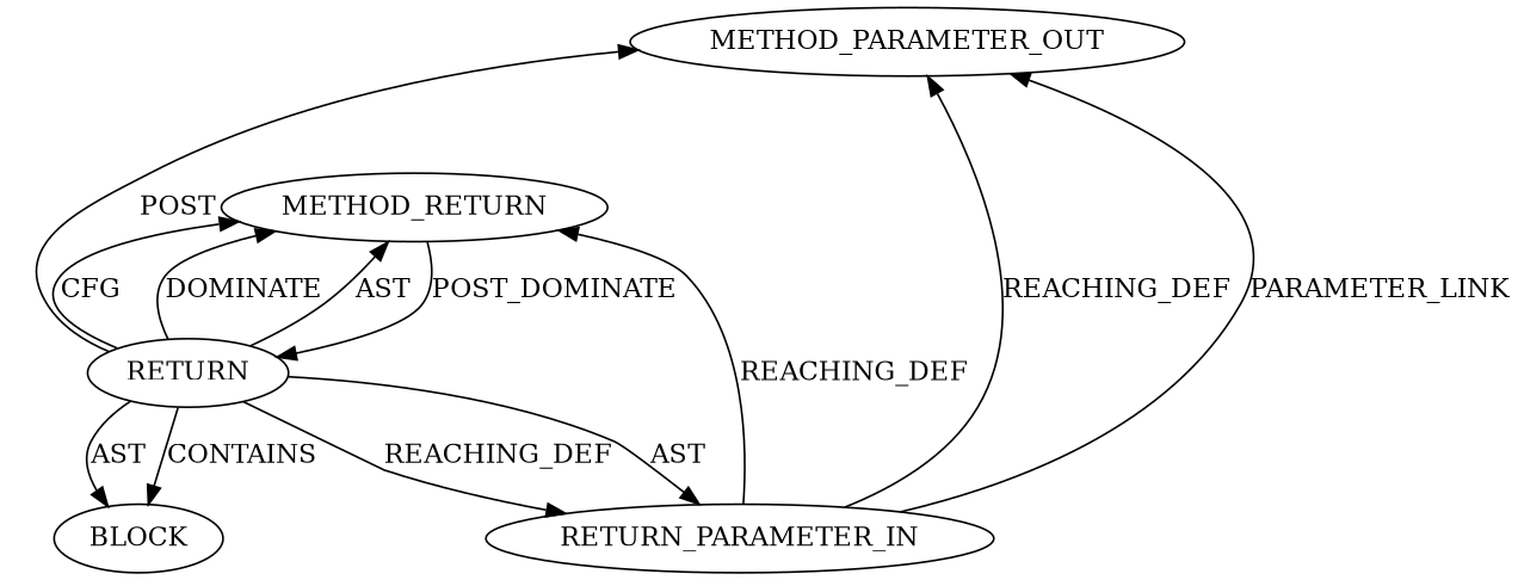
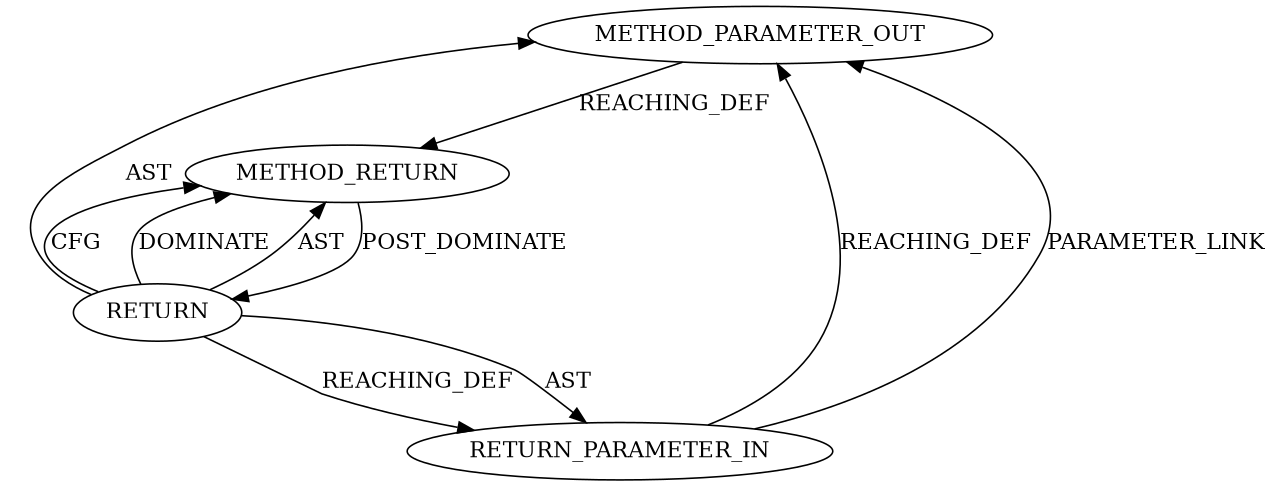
  digraph {
    node [CODE=p1 EVALUATION_STRATEGY=BY_VALUE ORDER=1 TYPE_FULL_NAME=ANY]
    n1 [INDEX=1 IS_VARIADIC=false NAME=p1 label=METHOD_PARAMETER_OUT]
-   n2 [ARGUMENT_INDEX=1 CODE="<empty>" label=BLOCK EVALUATION_STRATEGY=""]
    n3 [CODE=RET ORDER=2 label=METHOD_RETURN]
    n4 [AST_PARENT_FULL_NAME="<global>" AST_PARENT_TYPE=NAMESPACE_BLOCK CODE="<empty>" FILENAME="<empty>" FULL_NAME="<operator>.postDecrement" IS_EXTERNAL=true NAME="<operator>.postDecrement" ORDER=0 label=RETURN EVALUATION_STRATEGY="" TYPE_FULL_NAME=""]
    n5 [INDEX=1 IS_VARIADIC=false NAME=p1 label=RETURN_PARAMETER_IN]
    n3 -> n4 [label=POST_DOMINATE]
-   n4 -> n1 [label=POST]
-   n4 -> n2 [label=AST]
-   n4 -> n2 [label=CONTAINS]
+   n4 -> n1 [label=AST]
    n4 -> n3 [label=CFG]
    n4 -> n3 [label=DOMINATE]
    n4 -> n3 [label=AST]
    n4 -> n5 [label=REACHING_DEF]
    n4 -> n5 [label=AST]
    n5 -> n1 [VARIABLE=p1 label=REACHING_DEF]
    n5 -> n1 [label=PARAMETER_LINK]
-   n5 -> n3 [VARIABLE=p1 label=REACHING_DEF]
+   n1 -> n3 [VARIABLE=p1 label=REACHING_DEF]
  }
